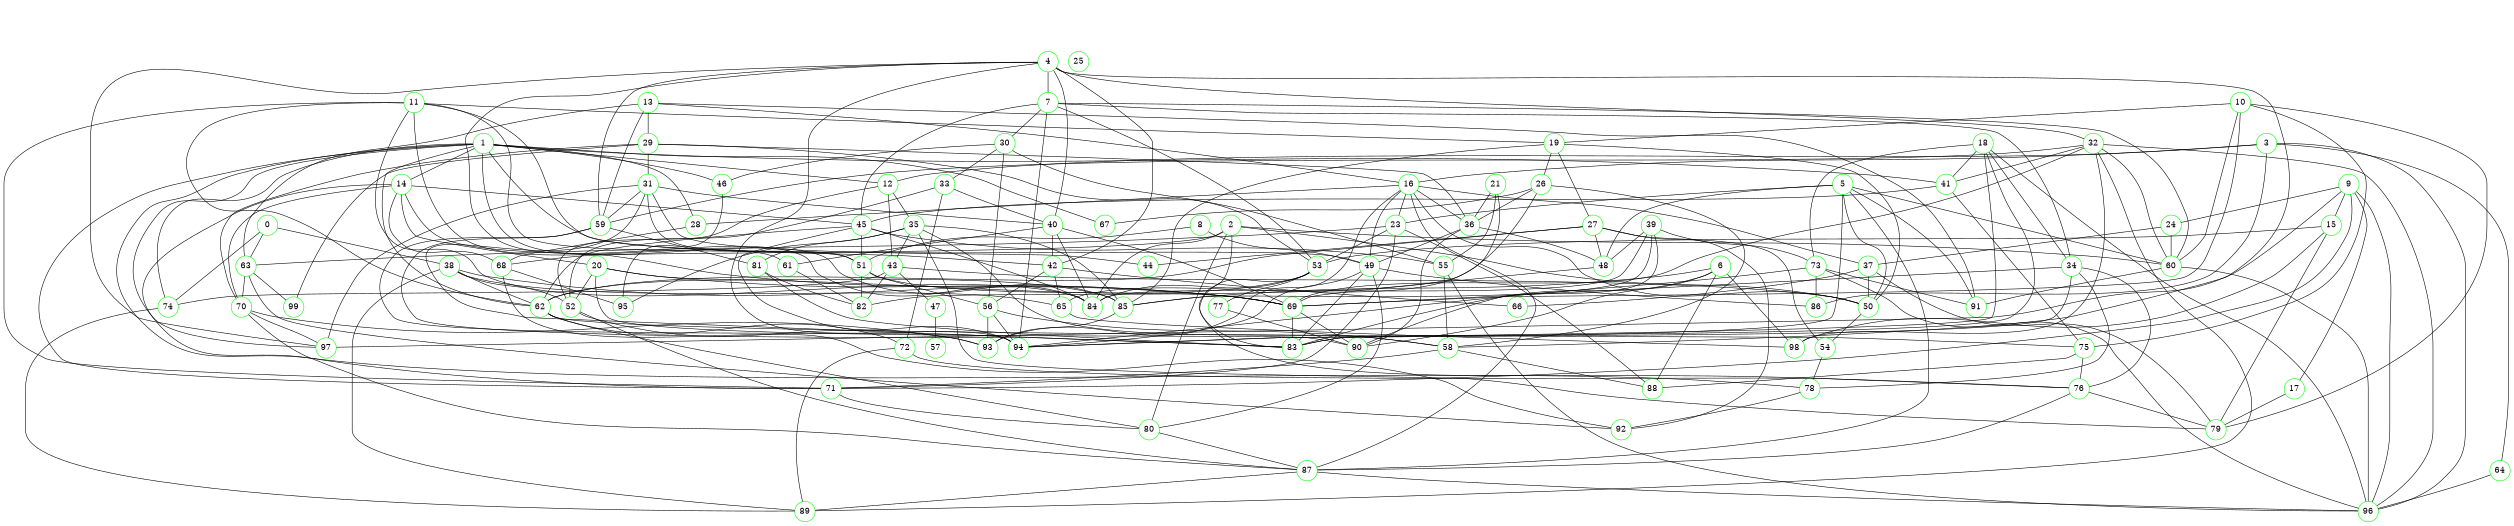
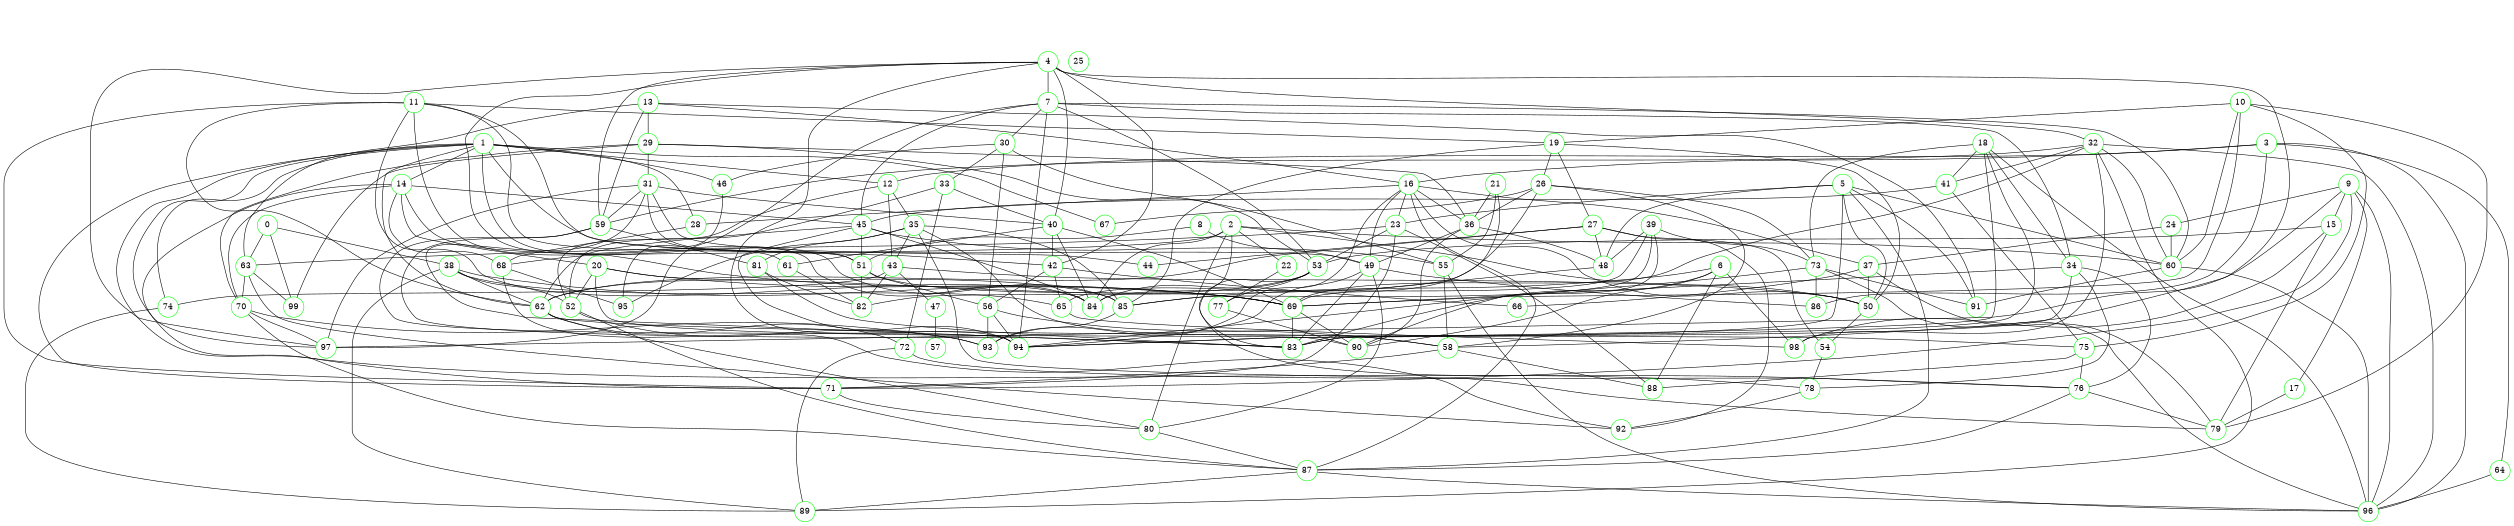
  graph {
    node [color=green fillcolor=white fixedsize=true shape=circle style=filled]
    0
    38
    74
    63
    65
    52
    89
    69
    62
    99
    70
    92
    98
    87
    93
    83
    90
    72
    75
    80
    96
    81
    82
    76
    88
    79
    97
    1
    67
    71
    41
    12
    85
    78
    14
    46
    49
    28
    45
    35
    43
    20
    68
    95
    94
    86
    51
    84
    55
    56
    58
    50
    47
    54
    57
    60
    91
    2
+   22
    77
    3
    16
    64
    36
    37
    23
    48
    66
    53
    4
    32
    59
    7
    40
    42
    34
    30
    61
    33
    5
    6
    8
    9
    17
    24
    15
    10
    19
    26
    27
    73
    44
    11
    13
    29
    31
    18
    21
    25
    39
    0 -- 38
-   0 -- 74
+   0 -- 99
    0 -- 63
    38 -- 65
    38 -- 52
    38 -- 89
    38 -- 69
    38 -- 62
    74 -- 89
    63 -- 99
    63 -- 70
    63 -- 92
    65 -- 98
    52 -- 87
    52 -- 93
    69 -- 83
    69 -- 90
    62 -- 72
    62 -- 75
    62 -- 80
    70 -- 87
    70 -- 93
    70 -- 97
    87 -- 89
    87 -- 96
    72 -- 89
    72 -- 76
    75 -- 76
    75 -- 88
    80 -- 87
    81 -- 83
    81 -- 82
    76 -- 87
    76 -- 79
    1 -- 74
    1 -- 62
    1 -- 97
    1 -- 67
    1 -- 71
-   1 -- 41
    1 -- 12
    1 -- 85
    1 -- 78
    1 -- 14
    1 -- 46
    1 -- 49
    1 -- 28
    71 -- 80
    41 -- 75
    41 -- 45
    12 -- 52
    12 -- 35
    12 -- 43
    85 -- 93
    78 -- 92
    14 -- 69
    14 -- 70
    14 -- 71
    14 -- 45
    14 -- 20
    14 -- 68
    46 -- 95
    49 -- 83
    49 -- 80
    49 -- 94
    49 -- 86
    28 -- 68
    45 -- 62
    45 -- 94
    45 -- 51
    45 -- 84
    45 -- 55
    35 -- 81
    35 -- 79
    35 -- 85
    35 -- 43
    35 -- 95
    35 -- 58
    43 -- 74
    43 -- 82
    43 -- 50
    43 -- 47
    20 -- 52
    20 -- 69
    20 -- 90
    20 -- 85
    68 -- 92
    68 -- 95
    51 -- 69
    51 -- 82
    51 -- 56
    55 -- 96
    55 -- 58
    56 -- 93
    56 -- 94
    56 -- 58
    58 -- 88
    58 -- 71
    50 -- 54
    47 -- 57
    54 -- 78
    60 -- 96
    60 -- 91
    2 -- 83
    2 -- 80
    2 -- 68
    2 -- 84
    2 -- 50
    2 -- 60
+   2 -- 22
+   22 -- 77
    77 -- 90
    3 -- 96
    3 -- 12
    3 -- 86
    3 -- 16
    3 -- 64
    16 -- 87
    16 -- 93
    16 -- 49
    16 -- 28
    16 -- 50
    16 -- 36
    16 -- 37
    16 -- 23
    64 -- 96
    36 -- 90
    36 -- 49
    36 -- 48
    37 -- 79
    37 -- 50
    37 -- 66
    23 -- 63
    23 -- 88
    23 -- 71
    23 -- 53
    48 -- 69
    53 -- 62
    53 -- 76
    53 -- 84
    53 -- 77
    4 -- 97
    4 -- 94
    4 -- 84
    4 -- 58
    4 -- 32
    4 -- 59
    4 -- 7
    4 -- 40
    4 -- 42
    32 -- 89
    32 -- 69
    32 -- 98
    32 -- 96
    32 -- 41
    32 -- 60
    32 -- 59
    59 -- 83
    59 -- 81
    59 -- 94
+   7 -- 97
    7 -- 45
    7 -- 94
    7 -- 60
    7 -- 53
    7 -- 34
    7 -- 30
    40 -- 69
    40 -- 84
    40 -- 42
    40 -- 61
    42 -- 65
    42 -- 56
    42 -- 66
    34 -- 69
    34 -- 83
    34 -- 76
    34 -- 78
    30 -- 46
    30 -- 55
    30 -- 56
    30 -- 33
    61 -- 82
    33 -- 52
    33 -- 72
    33 -- 40
    5 -- 87
    5 -- 94
    5 -- 50
    5 -- 60
    5 -- 91
    5 -- 23
    5 -- 48
    6 -- 98
    6 -- 83
    6 -- 90
    6 -- 88
    6 -- 85
    8 -- 49
    8 -- 51
    9 -- 96
    9 -- 97
    9 -- 71
    9 -- 17
    9 -- 24
    9 -- 15
    17 -- 79
    24 -- 60
    24 -- 37
    15 -- 98
    15 -- 79
    15 -- 53
    10 -- 69
    10 -- 75
    10 -- 79
    10 -- 60
    10 -- 19
    19 -- 85
    19 -- 50
    19 -- 26
    19 -- 27
    26 -- 82
    26 -- 67
    26 -- 58
    26 -- 36
+   26 -- 73
    27 -- 62
    27 -- 92
    27 -- 54
    27 -- 48
    27 -- 44
    73 -- 96
    73 -- 94
    73 -- 86
    73 -- 91
    11 -- 62
    11 -- 71
    11 -- 51
    11 -- 84
    11 -- 42
    11 -- 61
    11 -- 19
    13 -- 63
    13 -- 91
    13 -- 16
    13 -- 59
    13 -- 29
    29 -- 99
    29 -- 70
    29 -- 36
    29 -- 53
    29 -- 31
    31 -- 83
    31 -- 97
    31 -- 51
    31 -- 59
    31 -- 40
    31 -- 44
    18 -- 83
    18 -- 96
    18 -- 41
    18 -- 94
    18 -- 34
    18 -- 73
    21 -- 65
    21 -- 55
    21 -- 36
    39 -- 90
    39 -- 85
    39 -- 84
    39 -- 48
    39 -- 73
  }
